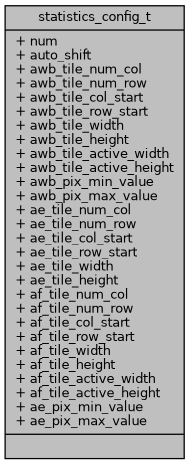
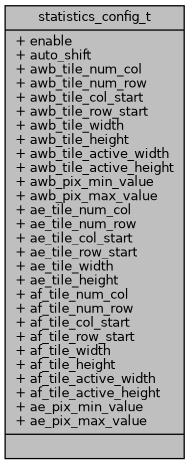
  digraph {
-   n1 [color=black fillcolor=grey75 fontcolor=black fontname=Helvetica fontsize=10 height=0.2 label="{statistics_config_t\n|+ num\l+ auto_shift\l+ awb_tile_num_col\l+ awb_tile_num_row\l+ awb_tile_col_start\l+ awb_tile_row_start\l+ awb_tile_width\l+ awb_tile_height\l+ awb_tile_active_width\l+ awb_tile_active_height\l+ awb_pix_min_value\l+ awb_pix_max_value\l+ ae_tile_num_col\l+ ae_tile_num_row\l+ ae_tile_col_start\l+ ae_tile_row_start\l+ ae_tile_width\l+ ae_tile_height\l+ af_tile_num_col\l+ af_tile_num_row\l+ af_tile_col_start\l+ af_tile_row_start\l+ af_tile_width\l+ af_tile_height\l+ af_tile_active_width\l+ af_tile_active_height\l+ ae_pix_min_value\l+ ae_pix_max_value\l|}" shape=record style=filled width=0.4]
+   n1 [color=black fillcolor=grey75 fontcolor=black fontname=Helvetica fontsize=10 height=0.2 label="{statistics_config_t\n|+ enable\l+ auto_shift\l+ awb_tile_num_col\l+ awb_tile_num_row\l+ awb_tile_col_start\l+ awb_tile_row_start\l+ awb_tile_width\l+ awb_tile_height\l+ awb_tile_active_width\l+ awb_tile_active_height\l+ awb_pix_min_value\l+ awb_pix_max_value\l+ ae_tile_num_col\l+ ae_tile_num_row\l+ ae_tile_col_start\l+ ae_tile_row_start\l+ ae_tile_width\l+ ae_tile_height\l+ af_tile_num_col\l+ af_tile_num_row\l+ af_tile_col_start\l+ af_tile_row_start\l+ af_tile_width\l+ af_tile_height\l+ af_tile_active_width\l+ af_tile_active_height\l+ ae_pix_min_value\l+ ae_pix_max_value\l|}" shape=record style=filled width=0.4]
  }
